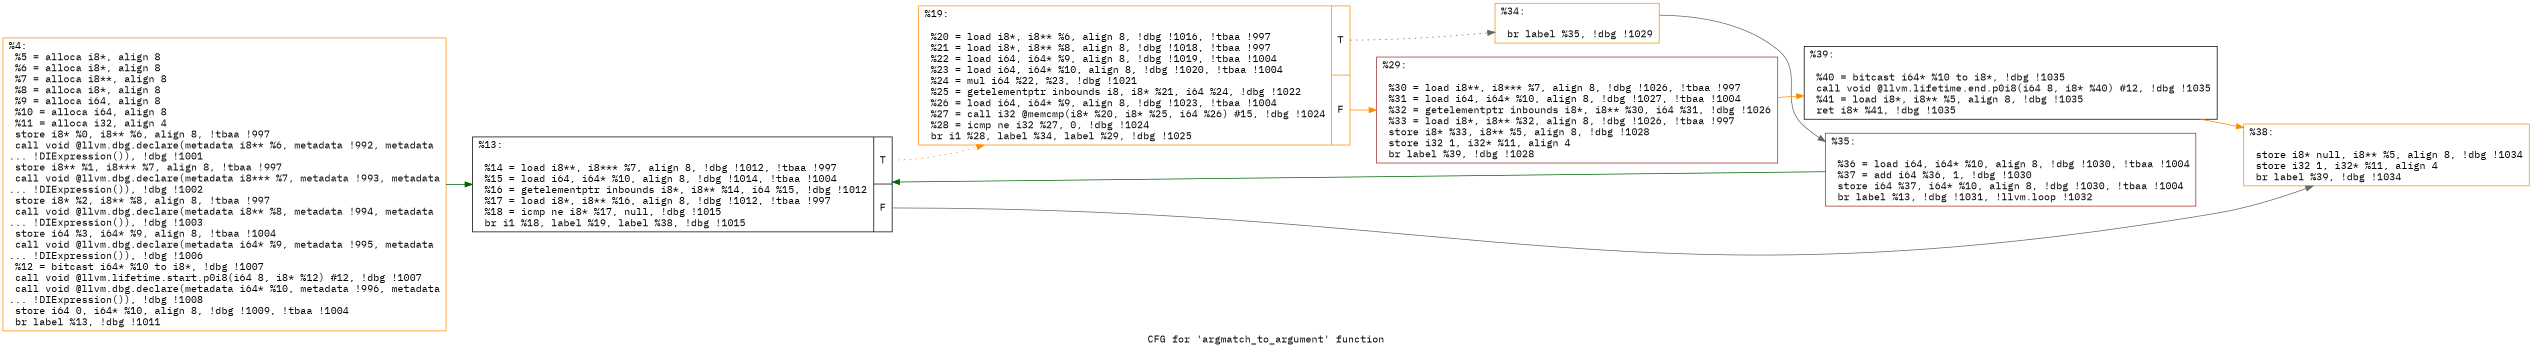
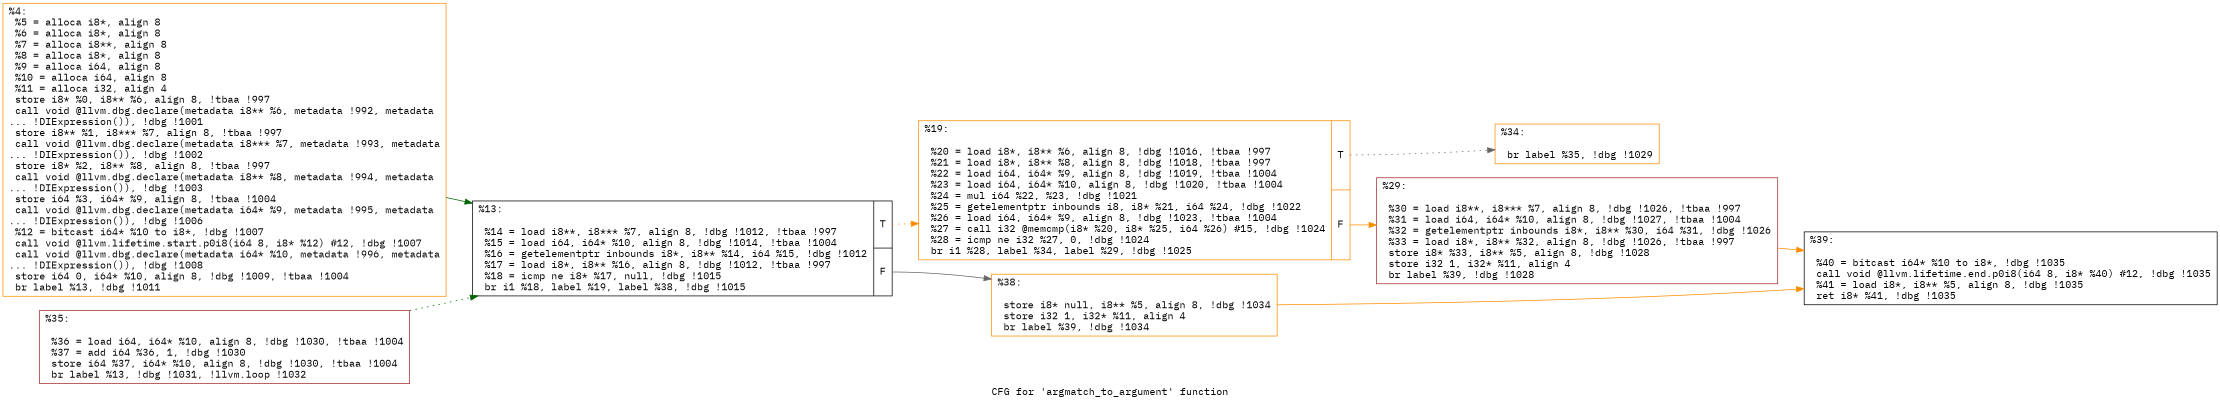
  digraph {
    fontname="IBM Plex Mono"
    label="CFG for 'argmatch_to_argument' function"
    rankdir=LR
    node [color=darkorange fontname="IBM Plex Mono" shape=record]
    edge [color=darkorange fontname="IBM Plex Mono" style=solid]
    n1 [label="{%4:\l  %5 = alloca i8*, align 8\l  %6 = alloca i8*, align 8\l  %7 = alloca i8**, align 8\l  %8 = alloca i8*, align 8\l  %9 = alloca i64, align 8\l  %10 = alloca i64, align 8\l  %11 = alloca i32, align 4\l  store i8* %0, i8** %6, align 8, !tbaa !997\l  call void @llvm.dbg.declare(metadata i8** %6, metadata !992, metadata\l... !DIExpression()), !dbg !1001\l  store i8** %1, i8*** %7, align 8, !tbaa !997\l  call void @llvm.dbg.declare(metadata i8*** %7, metadata !993, metadata\l... !DIExpression()), !dbg !1002\l  store i8* %2, i8** %8, align 8, !tbaa !997\l  call void @llvm.dbg.declare(metadata i8** %8, metadata !994, metadata\l... !DIExpression()), !dbg !1003\l  store i64 %3, i64* %9, align 8, !tbaa !1004\l  call void @llvm.dbg.declare(metadata i64* %9, metadata !995, metadata\l... !DIExpression()), !dbg !1006\l  %12 = bitcast i64* %10 to i8*, !dbg !1007\l  call void @llvm.lifetime.start.p0i8(i64 8, i8* %12) #12, !dbg !1007\l  call void @llvm.dbg.declare(metadata i64* %10, metadata !996, metadata\l... !DIExpression()), !dbg !1008\l  store i64 0, i64* %10, align 8, !dbg !1009, !tbaa !1004\l  br label %13, !dbg !1011\l}"]
    n2 [color=black label="{%13:\l\l  %14 = load i8**, i8*** %7, align 8, !dbg !1012, !tbaa !997\l  %15 = load i64, i64* %10, align 8, !dbg !1014, !tbaa !1004\l  %16 = getelementptr inbounds i8*, i8** %14, i64 %15, !dbg !1012\l  %17 = load i8*, i8** %16, align 8, !dbg !1012, !tbaa !997\l  %18 = icmp ne i8* %17, null, !dbg !1015\l  br i1 %18, label %19, label %38, !dbg !1015\l|{<s0>T|<s1>F}}"]
    n3 [label="{%19:\l\l  %20 = load i8*, i8** %6, align 8, !dbg !1016, !tbaa !997\l  %21 = load i8*, i8** %8, align 8, !dbg !1018, !tbaa !997\l  %22 = load i64, i64* %9, align 8, !dbg !1019, !tbaa !1004\l  %23 = load i64, i64* %10, align 8, !dbg !1020, !tbaa !1004\l  %24 = mul i64 %22, %23, !dbg !1021\l  %25 = getelementptr inbounds i8, i8* %21, i64 %24, !dbg !1022\l  %26 = load i64, i64* %9, align 8, !dbg !1023, !tbaa !1004\l  %27 = call i32 @memcmp(i8* %20, i8* %25, i64 %26) #15, !dbg !1024\l  %28 = icmp ne i32 %27, 0, !dbg !1024\l  br i1 %28, label %34, label %29, !dbg !1025\l|{<s0>T|<s1>F}}"]
    n4 [label="{%38:\l\l  store i8* null, i8** %5, align 8, !dbg !1034\l  store i32 1, i32* %11, align 4\l  br label %39, !dbg !1034\l}"]
    n5 [label="{%34:\l\l  br label %35, !dbg !1029\l}"]
    n6 [color=brown label="{%29:\l\l  %30 = load i8**, i8*** %7, align 8, !dbg !1026, !tbaa !997\l  %31 = load i64, i64* %10, align 8, !dbg !1027, !tbaa !1004\l  %32 = getelementptr inbounds i8*, i8** %30, i64 %31, !dbg !1026\l  %33 = load i8*, i8** %32, align 8, !dbg !1026, !tbaa !997\l  store i8* %33, i8** %5, align 8, !dbg !1028\l  store i32 1, i32* %11, align 4\l  br label %39, !dbg !1028\l}"]
    n7 [color=black label="{%39:\l\l  %40 = bitcast i64* %10 to i8*, !dbg !1035\l  call void @llvm.lifetime.end.p0i8(i64 8, i8* %40) #12, !dbg !1035\l  %41 = load i8*, i8** %5, align 8, !dbg !1035\l  ret i8* %41, !dbg !1035\l}"]
    n8 [color=brown label="{%35:\l\l  %36 = load i64, i64* %10, align 8, !dbg !1030, !tbaa !1004\l  %37 = add i64 %36, 1, !dbg !1030\l  store i64 %37, i64* %10, align 8, !dbg !1030, !tbaa !1004\l  br label %13, !dbg !1031, !llvm.loop !1032\l}"]
    n1 -> n2 [color=darkgreen]
    n2 -> n3 [style=dotted tailport=s0]
    n2 -> n4 [color=gray40 tailport=s1]
    n3 -> n5 [color=gray40 style=dotted tailport=s0]
    n3 -> n6 [tailport=s1]
-   n7 -> n4
-   n5 -> n8 [color=gray40]
+   n4 -> n7
    n6 -> n7
-   n8 -> n2 [color=darkgreen]
+   n8 -> n2 [color=darkgreen style=dotted]
  }
